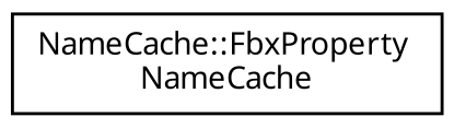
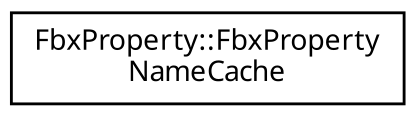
  digraph {
    rankdir=LR
    fontname="Noto Sans"
-   n1 [color=black fillcolor=white fontname="Noto Sans" fontsize=10 height=0.2 label="NameCache::FbxProperty\lNameCache" shape=record style=filled width=0.4]
+   n1 [color=black fillcolor=white fontname="Noto Sans" fontsize=10 height=0.2 label="FbxProperty::FbxProperty\lNameCache" shape=record style=filled width=0.4]
  }
